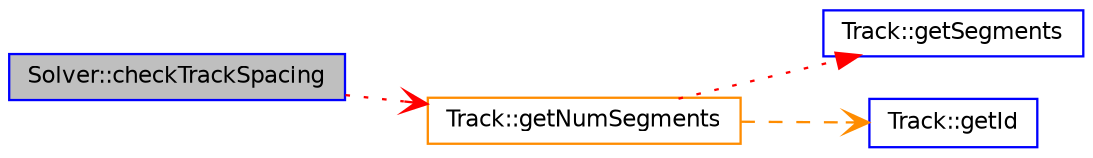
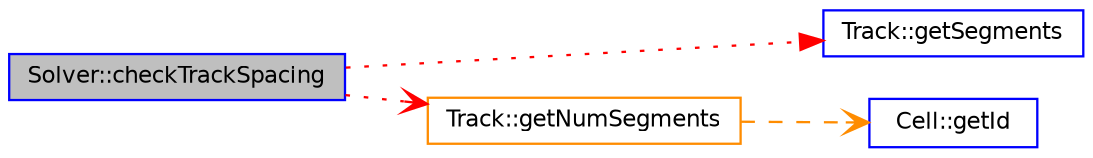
  digraph {
    rankdir=LR
    node [color=blue fillcolor=white fontname=Helvetica fontsize=10 shape=record style=filled]
    edge [arrowhead=vee color=red fontname=Helvetica fontsize=10 labelfontname=Helvetica labelfontsize=10 style=dotted]
    n1 [fillcolor=grey75 fontcolor=black height=0.2 label="Solver::checkTrackSpacing" width=0.4]
    n2 [color=darkorange height=0.2 label="Track::getNumSegments" width=0.4]
    n3 [height=0.2 label="Track::getSegments" width=0.4]
-   n4 [height=0.2 label="Track::getId" width=0.4]
+   n4 [height=0.2 label="Cell::getId" width=0.4]
    n1 -> n2
-   n2 -> n3 [arrowhead=normal]
+   n1 -> n3 [arrowhead=normal]
    n2 -> n4 [color=darkorange style=dashed]
  }
